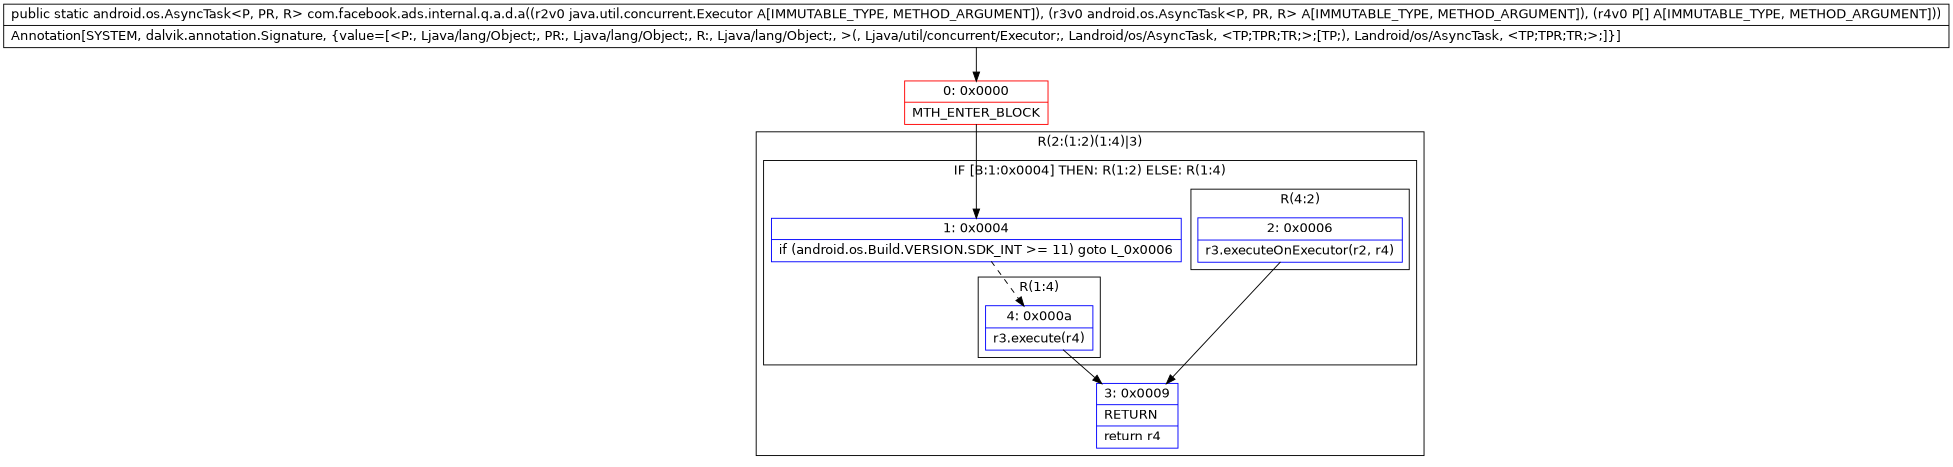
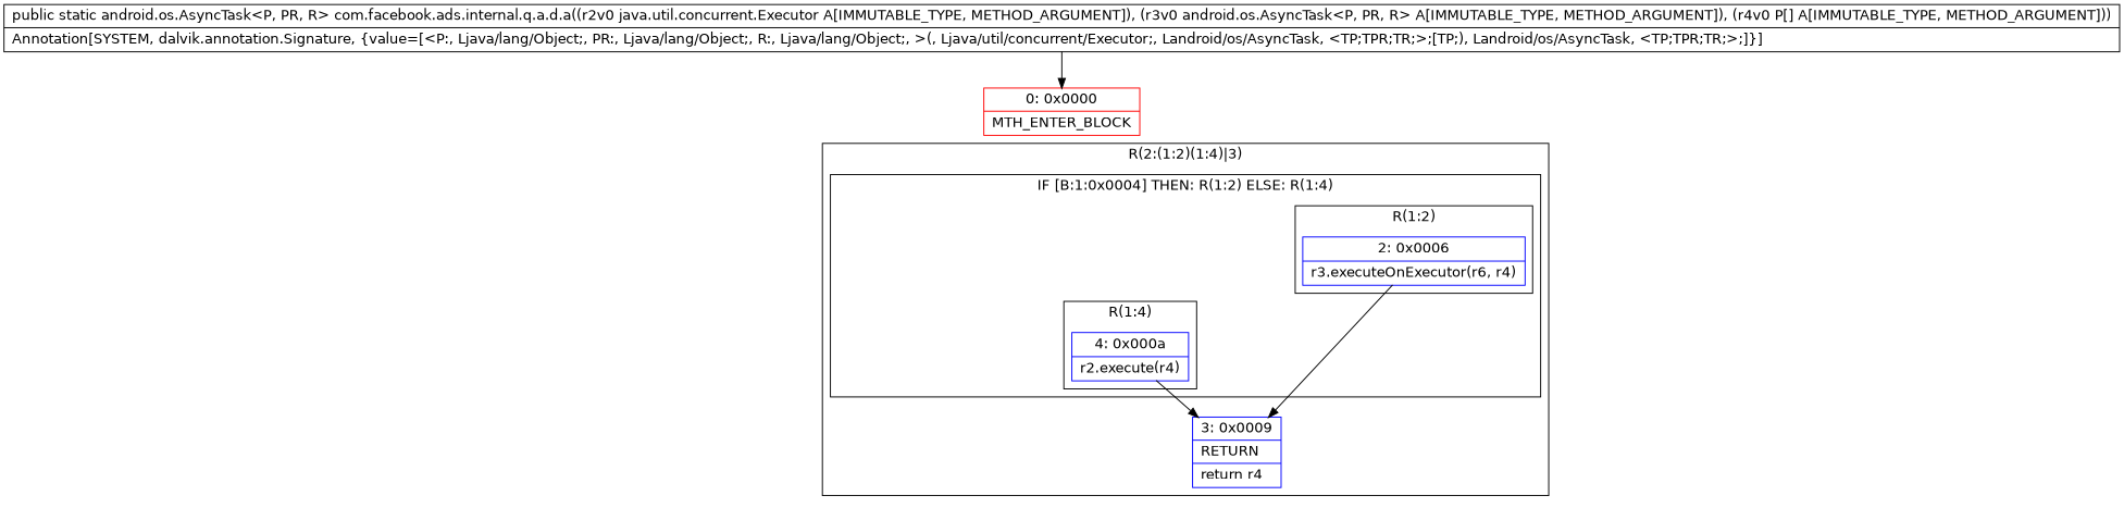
  digraph {
    fontname="DejaVu Sans"
    node [color=blue fontname="DejaVu Sans" shape=record]
    edge [fontname="DejaVu Sans"]
-   n1 [label="{2\:\ 0x0006|r3.executeOnExecutor(r2, r4)\l}"]
-   n2 [label="{4\:\ 0x000a|r3.execute(r4)\l}"]
-   n3 [label="{1\:\ 0x0004|if (android.os.Build.VERSION.SDK_INT \>= 11) goto L_0x0006\l}"]
+   n1 [label="{2\:\ 0x0006|r3.executeOnExecutor(r6, r4)\l}"]
+   n2 [label="{4\:\ 0x000a|r2.execute(r4)\l}"]
    n4 [label="{3\:\ 0x0009|RETURN\l|return r4\l}"]
    n5 [color=red label="{0\:\ 0x0000|MTH_ENTER_BLOCK\l}"]
    n6 [label="{public static android.os.AsyncTask\<P, PR, R\> com.facebook.ads.internal.q.a.d.a((r2v0 java.util.concurrent.Executor A[IMMUTABLE_TYPE, METHOD_ARGUMENT]), (r3v0 android.os.AsyncTask\<P, PR, R\> A[IMMUTABLE_TYPE, METHOD_ARGUMENT]), (r4v0 P[] A[IMMUTABLE_TYPE, METHOD_ARGUMENT]))  | Annotation[SYSTEM, dalvik.annotation.Signature, \{value=[\<P:, Ljava\/lang\/Object;, PR:, Ljava\/lang\/Object;, R:, Ljava\/lang\/Object;, \>(, Ljava\/util\/concurrent\/Executor;, Landroid\/os\/AsyncTask, \<TP;TPR;TR;\>;[TP;), Landroid\/os\/AsyncTask, \<TP;TPR;TR;\>;]\}]\l}" color=""]
    subgraph cluster_1 {
      label="R(2:(1:2)(1:4)|3)"
      n4
      subgraph cluster_2 {
        label="IF [B:1:0x0004] THEN: R(1:2) ELSE: R(1:4)"
-       n3
        subgraph cluster_3 {
-         label="R(4:2)"
+         label="R(1:2)"
          n1
        }
        subgraph cluster_4 {
          label="R(1:4)"
          n2
        }
      }
    }
    n1 -> n4
    n2 -> n4
-   n3 -> n2 [style=dashed]
-   n5 -> n3
    n6 -> n5
  }
